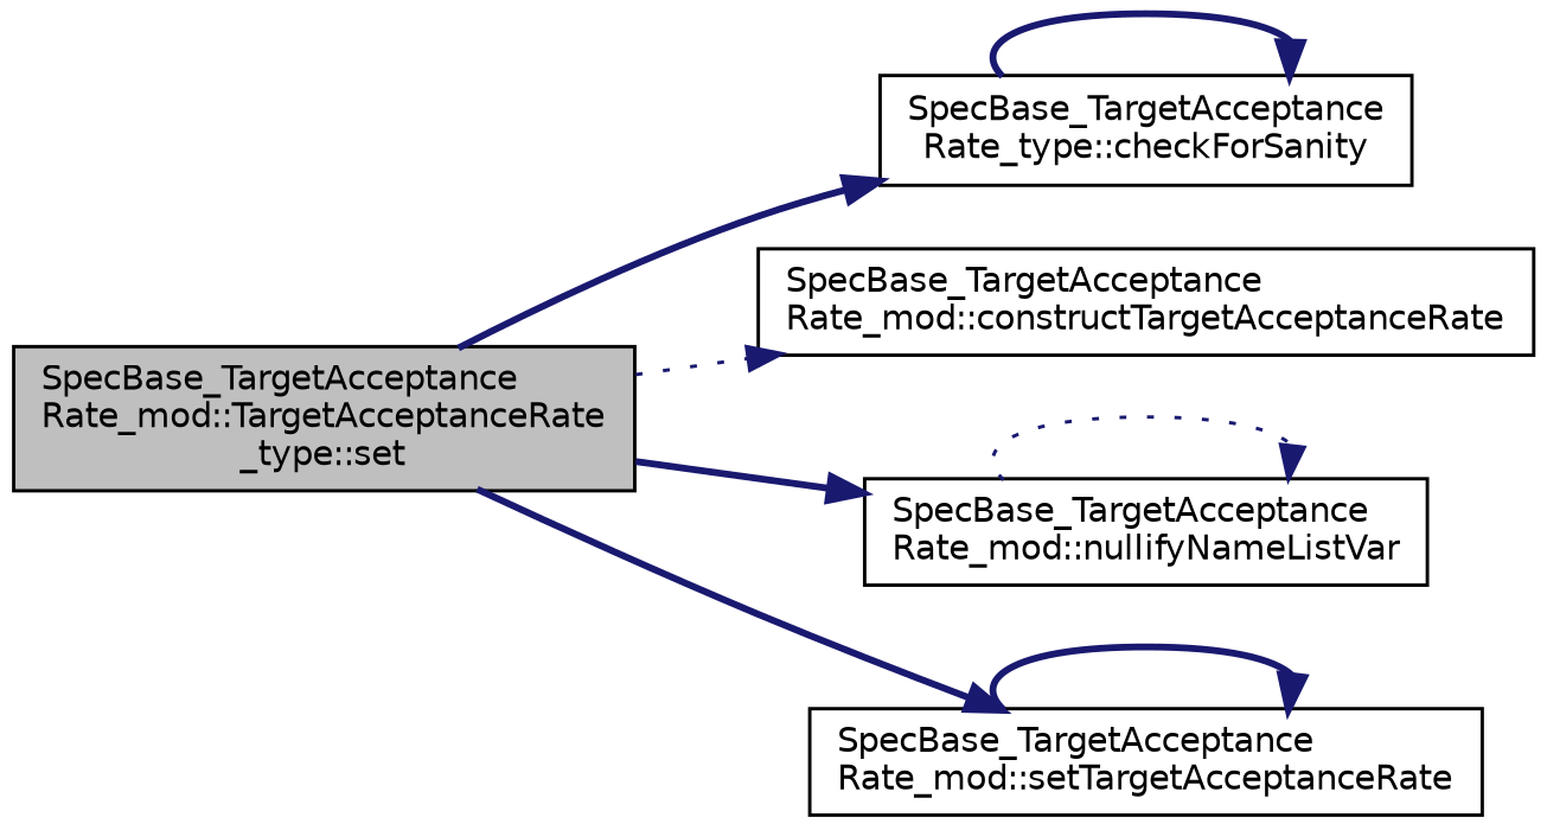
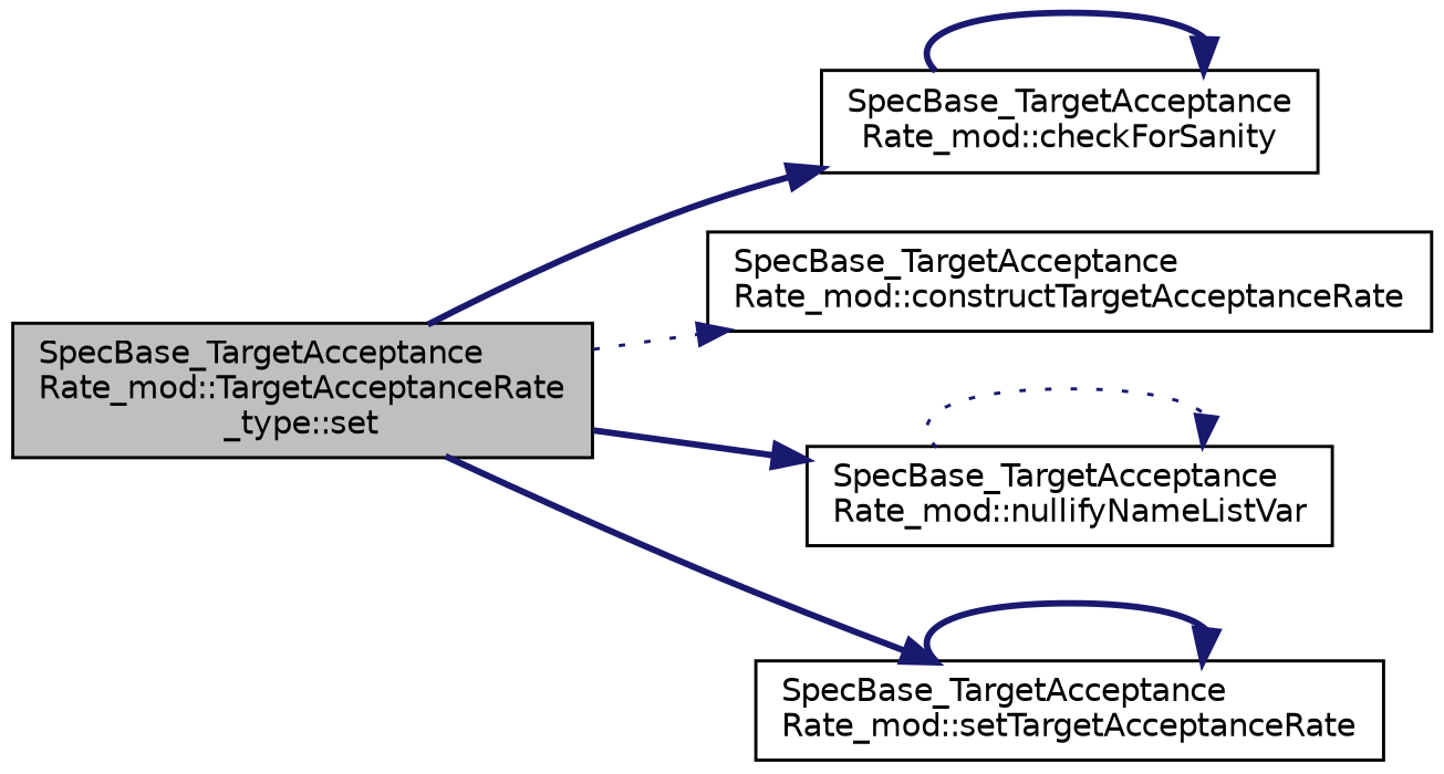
  digraph {
    rankdir=LR
    node [color=black fillcolor=white fontname=Helvetica fontsize=10 shape=record style=filled]
    edge [color=midnightblue fontname=Helvetica fontsize=10 labelfontname=Helvetica labelfontsize=10 style=bold]
    n1 [fillcolor=grey75 fontcolor=black height=0.2 label="SpecBase_TargetAcceptance\lRate_mod::TargetAcceptanceRate\l_type::set" width=0.4]
-   n2 [height=0.2 label="SpecBase_TargetAcceptance\lRate_type::checkForSanity" width=0.4]
+   n2 [height=0.2 label="SpecBase_TargetAcceptance\lRate_mod::checkForSanity" width=0.4]
    n3 [height=0.2 label="SpecBase_TargetAcceptance\lRate_mod::constructTargetAcceptanceRate" width=0.4]
    n4 [height=0.2 label="SpecBase_TargetAcceptance\lRate_mod::nullifyNameListVar" width=0.4]
    n5 [height=0.2 label="SpecBase_TargetAcceptance\lRate_mod::setTargetAcceptanceRate" width=0.4]
    n1 -> n2
    n1 -> n3 [style=dotted]
    n1 -> n4
    n1 -> n5
    n2 -> n2
    n4 -> n4 [style=dotted]
    n5 -> n5
  }
